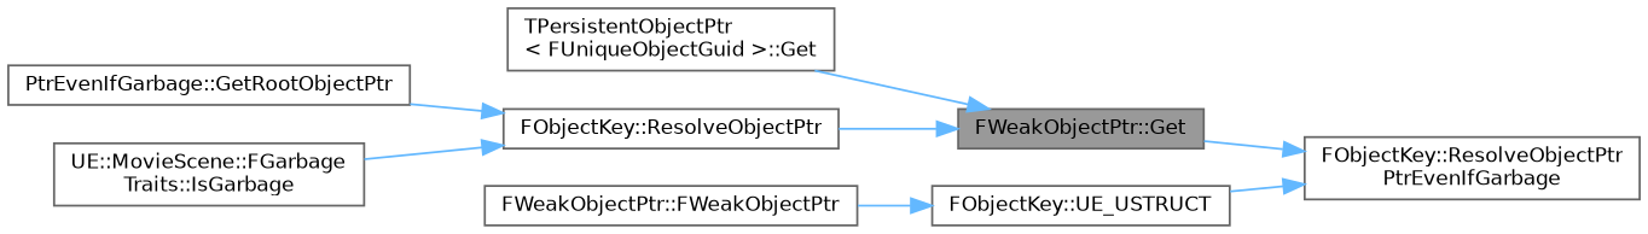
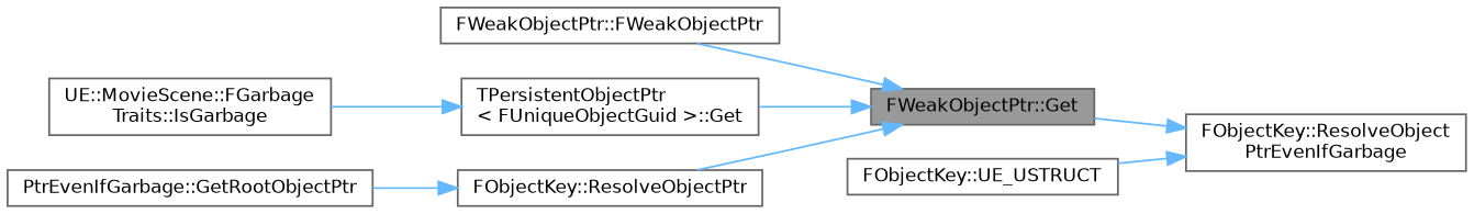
  digraph {
    rankdir=RL
    node [color=grey40 fillcolor=white fontname=Helvetica fontsize=10 shape=box style=filled]
    edge [color=steelblue1 dir=back fontname=Helvetica fontsize=10 labelfontname=Helvetica labelfontsize=10 style=solid]
    n1 [color=gray40 fillcolor=grey60 fontcolor=black height=0.2 label="FWeakObjectPtr::Get" width=0.4]
    n2 [height=0.2 label="FWeakObjectPtr::FWeakObjectPtr" width=0.4]
    n3 [height=0.2 label="TPersistentObjectPtr\l\< FUniqueObjectGuid \>::Get" width=0.4]
    n4 [height=0.2 label="FObjectKey::ResolveObjectPtr" width=0.4]
    n5 [height=0.2 label="PtrEvenIfGarbage::GetRootObjectPtr" width=0.4]
    n6 [height=0.2 label="UE::MovieScene::FGarbage\lTraits::IsGarbage" width=0.4]
-   n7 [height=0.2 label="FObjectKey::ResolveObjectPtr\lPtrEvenIfGarbage" width=0.4]
+   n7 [height=0.2 label="FObjectKey::ResolveObject\lPtrEvenIfGarbage" width=0.4]
    n8 [height=0.2 label="FObjectKey::UE_USTRUCT" width=0.4]
-   n8 -> n2
+   n1 -> n2
    n1 -> n3
    n1 -> n4
    n4 -> n5
-   n4 -> n6
+   n3 -> n6
    n7 -> n1
    n7 -> n8
  }
